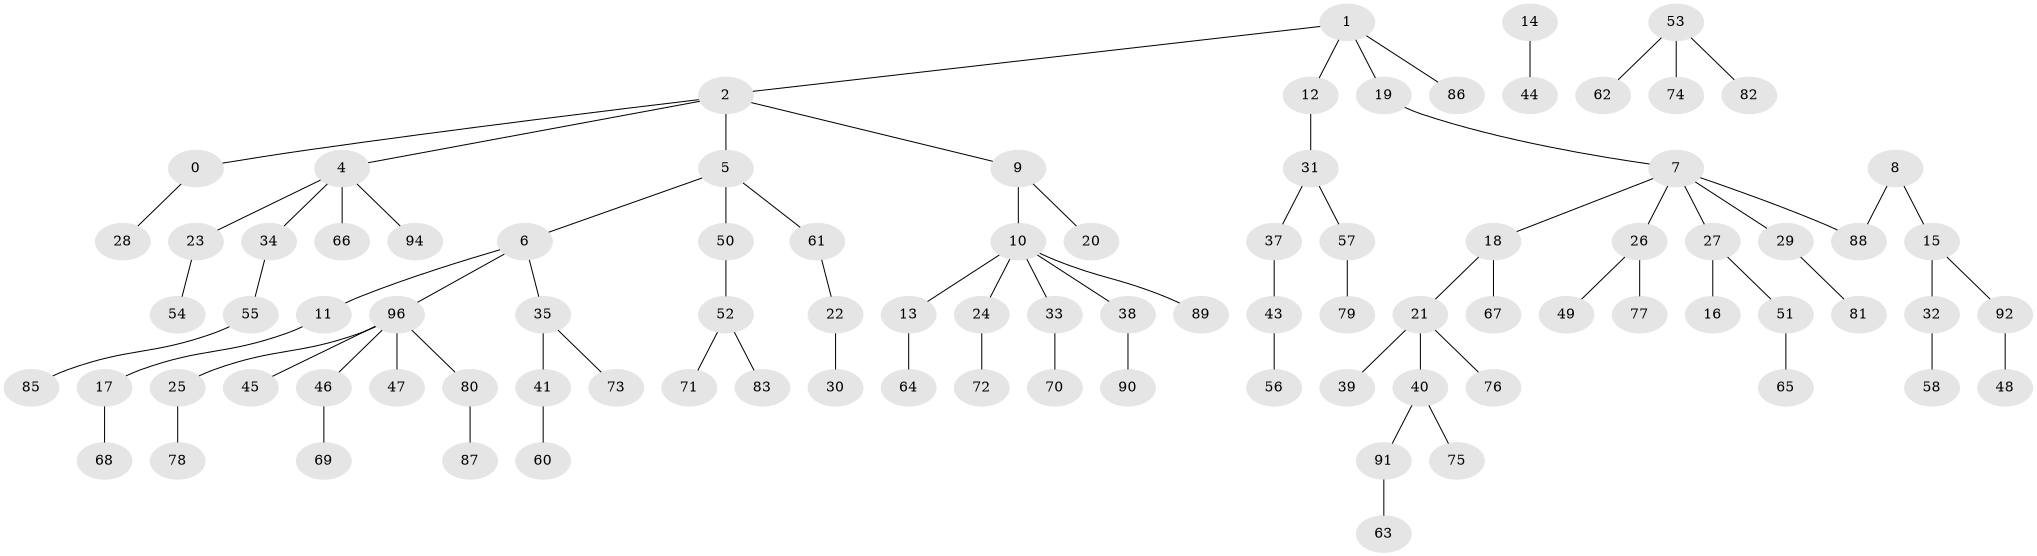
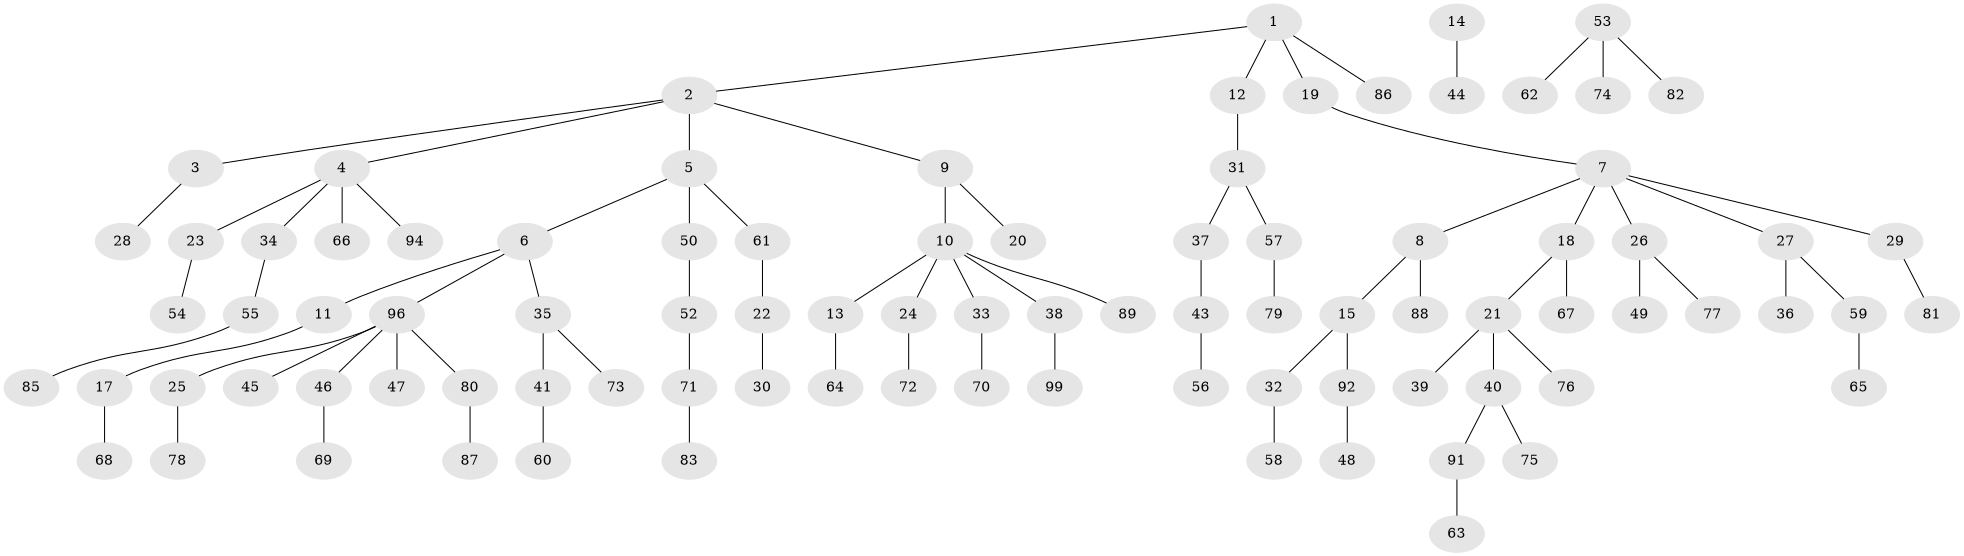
  graph {
    node [color=gray90 style=filled]
    1
    2
    12
    19
    86
-   3 [label=0]
+   3
    4
    5
    9
    7
    8
    18
    26
    27
    29
    31
    28
    23
    34
    66
    n21 [label=94]
    6
    50
    61
    10
    20
    22
    30
    54
    55
    11
    n32 [label=96]
    35
    52
    17
    25
    45
    46
    47
    80
    41
    73
    15
    88
    21
    67
    49
    77
-   36 [label=16]
-   59 [label=51]
+   36
+   59
    81
    32
    n53 [label=92]
    13
    24
    33
    38
    89
    64
    72
    70
-   90
+   90 [label=99]
    68
    14
    44
    37
    57
    58
    48
    78
    69
    87
    39
    40
    76
    n76 [label=91]
    75
    65
    43
    79
    85
    60
    56
    63
    53
    62
    74
    82
    71
    83
    1 -- 2
    1 -- 12
    1 -- 19
    1 -- 86
    2 -- 3
    2 -- 4
    2 -- 5
    2 -- 9
    12 -- 31
    19 -- 7
    3 -- 28
    4 -- 23
    4 -- 34
    4 -- 66
    4 -- n21
    5 -- 6
    5 -- 50
    5 -- 61
    9 -- 10
    9 -- 20
-   7 -- 88
+   7 -- 8
    7 -- 18
    7 -- 26
    7 -- 27
    7 -- 29
    8 -- 15
    8 -- 88
    18 -- 21
    18 -- 67
    26 -- 49
    26 -- 77
    27 -- 36
    27 -- 59
    29 -- 81
    31 -- 37
    31 -- 57
    23 -- 54
    34 -- 55
    6 -- 11
    6 -- n32
    6 -- 35
    50 -- 52
    61 -- 22
    10 -- 13
    10 -- 24
    10 -- 33
    10 -- 38
    10 -- 89
    22 -- 30
    55 -- 85
    11 -- 17
    n32 -- 25
    n32 -- 45
    n32 -- 46
    n32 -- 47
    n32 -- 80
    35 -- 41
    35 -- 73
    52 -- 71
-   52 -- 83
+   71 -- 83
    17 -- 68
    25 -- 78
    46 -- 69
    80 -- 87
    41 -- 60
    15 -- 32
    15 -- n53
    21 -- 39
    21 -- 40
    21 -- 76
    59 -- 65
    32 -- 58
    n53 -- 48
    13 -- 64
    24 -- 72
    33 -- 70
    38 -- 90
    14 -- 44
    37 -- 43
    57 -- 79
    40 -- n76
    40 -- 75
    n76 -- 63
    43 -- 56
    53 -- 62
    53 -- 74
    53 -- 82
  }
